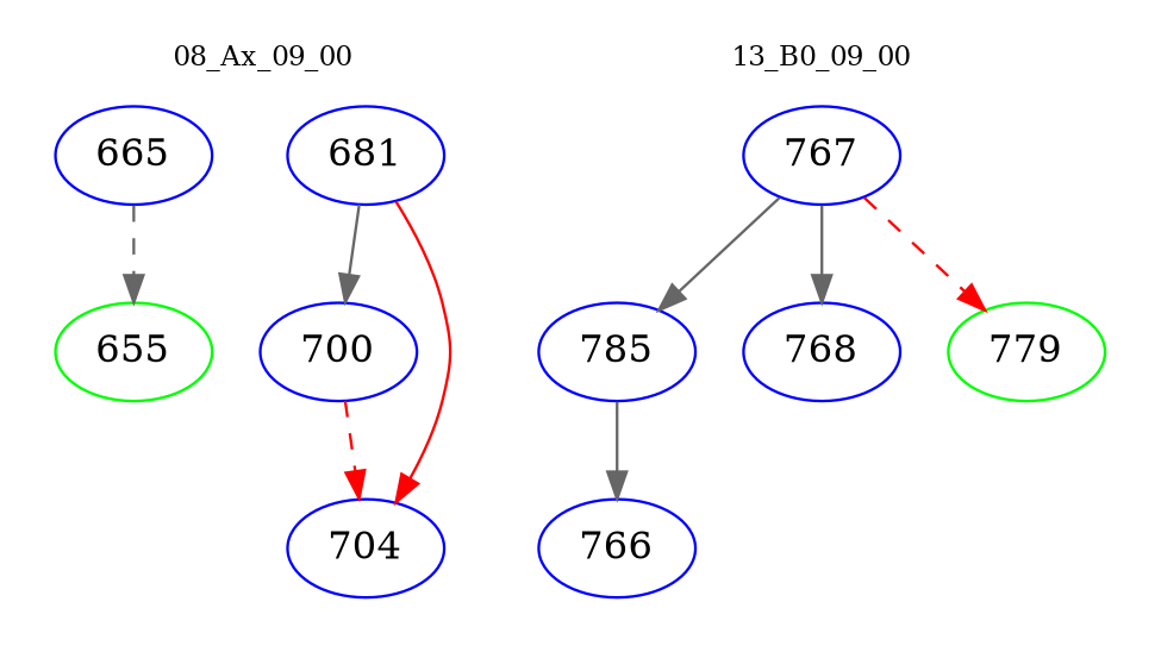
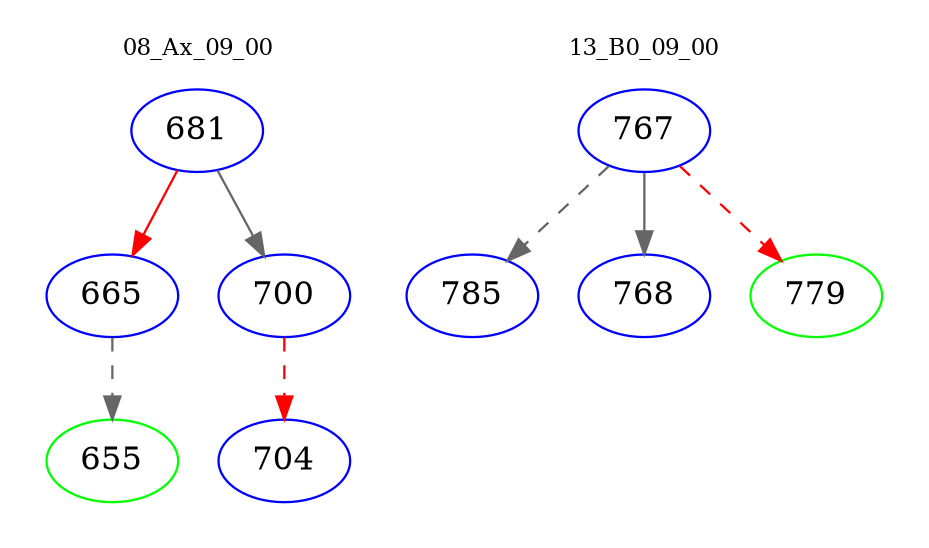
  digraph {
    node [color=blue]
    edge [color=gray40 style=solid]
    n1 [label=681]
    n2 [label=665]
    n3 [label=700]
    n4 [color=green label=655]
    n5 [label=704]
    n6 [label=767]
    n7 [label=785]
    n8 [label=768]
-   n9 [label=766]
    n10 [color=green label=779]
    subgraph cluster_1 {
      color=white
      fontsize=10
      label="08_Ax_09_00"
      n1
      n2
      n3
      n4
      n5
    }
    subgraph cluster_2 {
      color=white
      fontsize=10
      label="13_B0_09_00"
      n6
      n7
      n8
-     n9
      n10
    }
-   n1 -> n5 [color=red]
+   n1 -> n2 [color=red]
    n1 -> n3
    n2 -> n4 [style=dashed]
    n3 -> n5 [color=red style=dashed]
-   n6 -> n7
+   n6 -> n7 [style=dashed]
    n6 -> n8
    n6 -> n10 [color=red style=dashed]
-   n7 -> n9
  }
